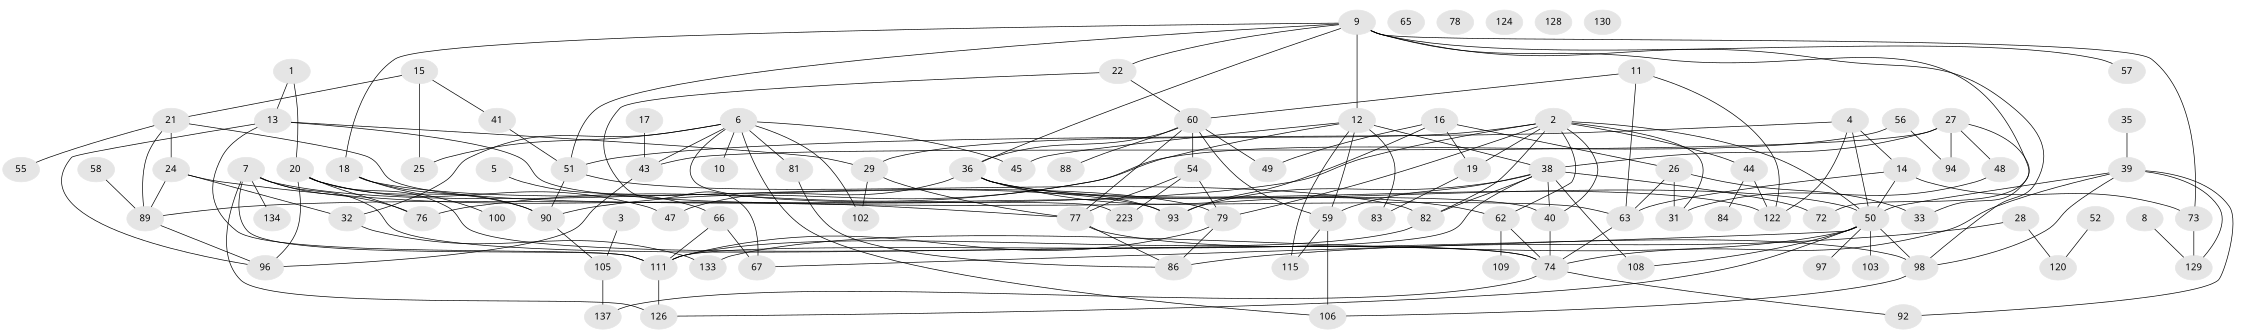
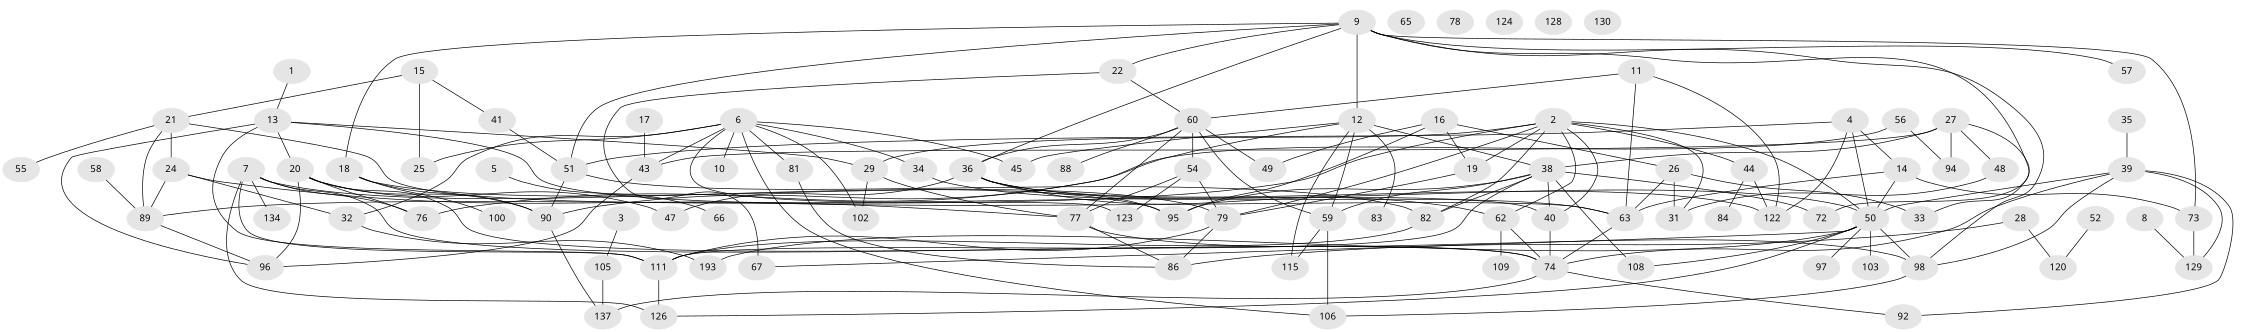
  graph {
    fontname="Noto Sans"
    node [color=gray90 fontname="Noto Sans" style=filled]
    edge [fontname="Noto Sans"]
    13 [super="+112"]
    29 [super="+110"]
    111 [super="+135"]
    63 [super="+119"]
    20 [super="+75"]
    96 [super="+104"]
    1
    2 [super="+138"]
    19
    40
    44
    50 [super="+118"]
    n13 [label=31]
    79 [super="+116"]
    82
    89 [super="+114"]
    62 [super="+64"]
    102
    77 [super="+87"]
    36 [super="+113"]
    122
-   93
+   93 [label=95]
    47
    74 [super="+121"]
    84
    103
    126 [super="+136"]
    98
    67
-   133
+   133 [label=193]
    108 [super="+117"]
    97
    86 [super="+101"]
    3
    105
    137
    14 [super="+31"]
    73
    4
    n40 [label=51 super="+70"]
    90
    5
    66
    6 [super="+37"]
    10
    25
    32 [super="+85"]
+   34 [super="+107"]
    43
    45
    81
    106
-   123 [label=223]
+   123
    7 [super="+23"]
    76
    134
    92
    8
    129
    9 [super="+131"]
    12 [super="+69"]
    18 [super="+68"]
    22
    57
    72
    38 [super="+60"]
    59 [super="+99"]
    83
    115
    100
    n71 [label=60 super="+42"]
    11 [super="+91"]
    49
    54
    88
    15 [super="+51"]
    21 [super="+132"]
    41
    24
    55
    16
    26 [super="+80"]
    33
    17
    27 [super="+46"]
    48
    94
    28
    120
    39 [super="+95"]
    35
    109
    52 [super="+127"]
    56
    58
    65
    78
    124
    128
    130
    13 -- 29
    13 -- 111
    13 -- 63
-   1 -- 20
+   13 -- 20
    13 -- 96
    29 -- 102
    29 -- 77
    111 -- 126
    63 -- 74
    20 -- 96
    20 -- 47
    20 -- 74
    20 -- 90
    20 -- 76
    1 -- 13
    2 -- 29
    2 -- 19
    2 -- 40
    2 -- 44
    2 -- 50
    2 -- n13
    2 -- 79
    2 -- 82
    2 -- 89
    2 -- 62
-   19 -- 83
+   19 -- 79
    40 -- 74
    44 -- 122
    44 -- 84
    50 -- 103
    50 -- 126
    50 -- 98
    50 -- 67 [weight=2]
    50 -- 133
    50 -- 108
    50 -- 97
    79 -- 111
    79 -- 86
    82 -- 111
    89 -- 96
    62 -- 74
    62 -- 109
    77 -- 98
    77 -- 86
    36 -- 50
    36 -- 62
    36 -- 122
    36 -- 93
    36 -- 47
    74 -- 137
    74 -- 92
    98 -- 106
    3 -- 105
    105 -- 137
    14 -- 63
    14 -- 50
    14 -- 73
    73 -- 129
    4 -- 50
    4 -- 122
    4 -- 14
    4 -- n40 [weight=2]
    n40 -- 82
    n40 -- 90
-   90 -- 105
+   90 -- 137
    5 -- 66
-   66 -- 111
-   66 -- 67
    6 -- 102
    6 -- 10
    6 -- 25
    6 -- 32
+   6 -- 34
    6 -- 43
    6 -- 45
    6 -- 81
    6 -- 106
    6 -- 123
    32 -- 133
+   34 -- 63
    43 -- 96
    81 -- 86
    7 -- 111
    7 -- 93
    7 -- 74
    7 -- 126
    7 -- 76
    7 -- 134
    8 -- 129
    9 -- 36
    9 -- 98
    9 -- 73
    9 -- n40
    9 -- 12
    9 -- 18
    9 -- 22
    9 -- 57
    9 -- 72
    12 -- 90
    12 -- 45
    12 -- 38
    12 -- 59
    12 -- 83
    12 -- 115
    18 -- 79
    18 -- 90
    18 -- 100
    22 -- 67
    22 -- n71
    38 -- 111
    38 -- 40
    38 -- 82
    38 -- 93
    38 -- 108
    38 -- 72
    38 -- 59
    59 -- 106
    59 -- 115
    n71 -- 77
    n71 -- 36
    n71 -- 59
    n71 -- 49
    n71 -- 54
    n71 -- 88
    11 -- 63
    11 -- 122
    11 -- n71
    54 -- 79
    54 -- 77
    54 -- 123
    15 -- 25
    15 -- 21
    15 -- 41
    21 -- 40
    21 -- 89
    21 -- 24
    21 -- 55
    41 -- n40
    24 -- 89
    24 -- 77
    24 -- 32
    16 -- 19
    16 -- 93
    16 -- 49
    16 -- 26
    26 -- 63
    26 -- n13
    26 -- 33
    17 -- 43
    27 -- 43
    27 -- 38
    27 -- 33
    27 -- 48 [weight=2]
    27 -- 94 [weight=2]
    48 -- n13
    28 -- 86
    28 -- 120
    39 -- 50
    39 -- 74
    39 -- 98
    39 -- 92
    39 -- 129
    35 -- 39
    52 -- 120
    56 -- 76
    56 -- 94
    58 -- 89
  }
